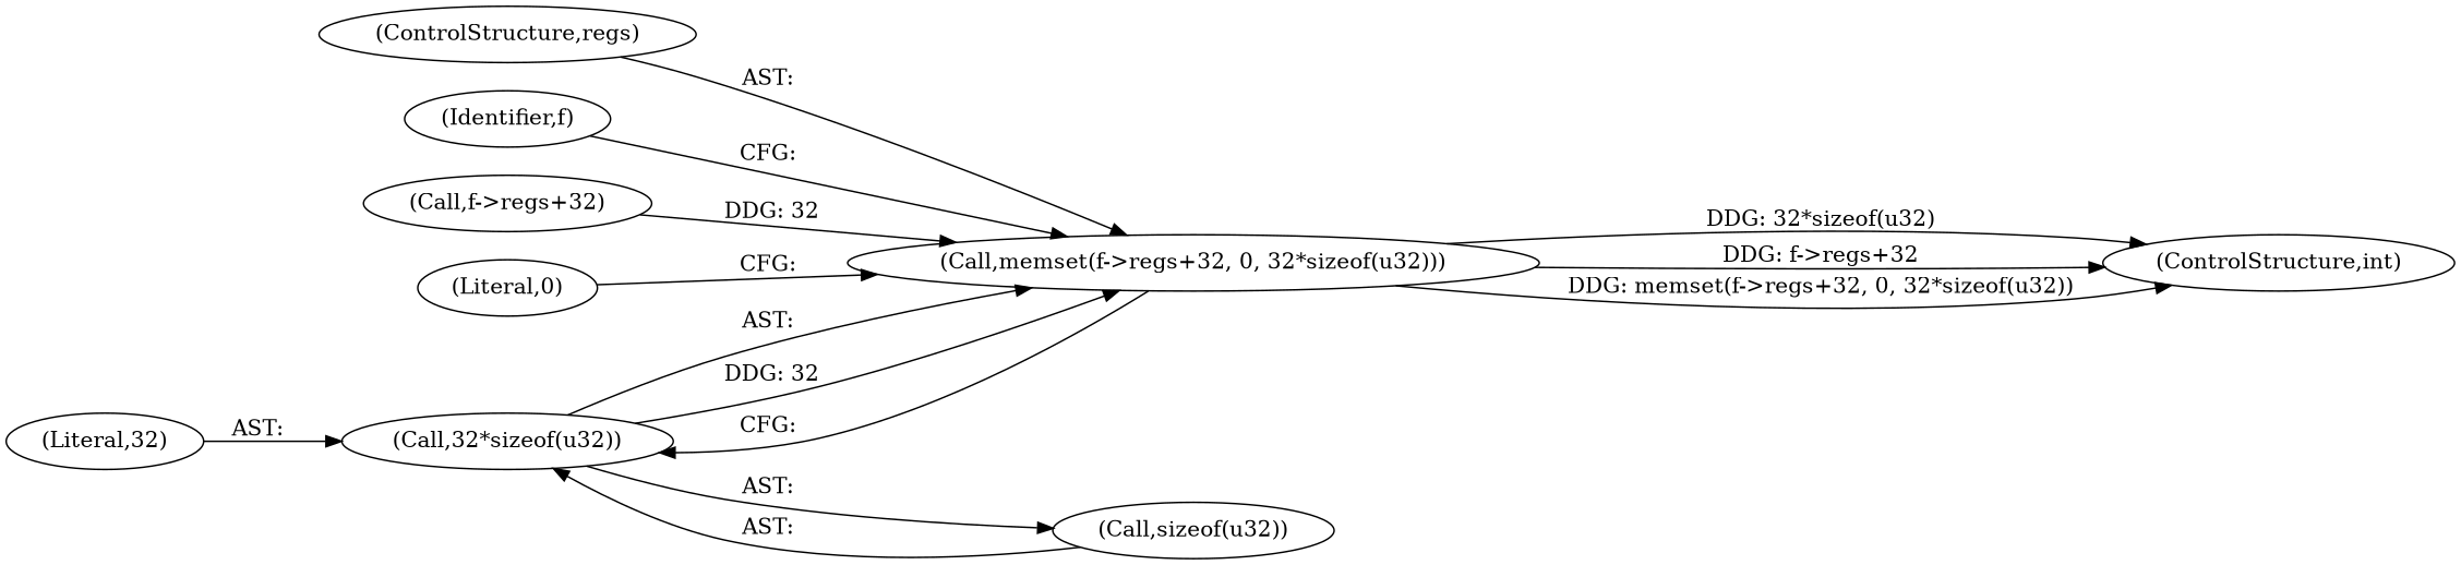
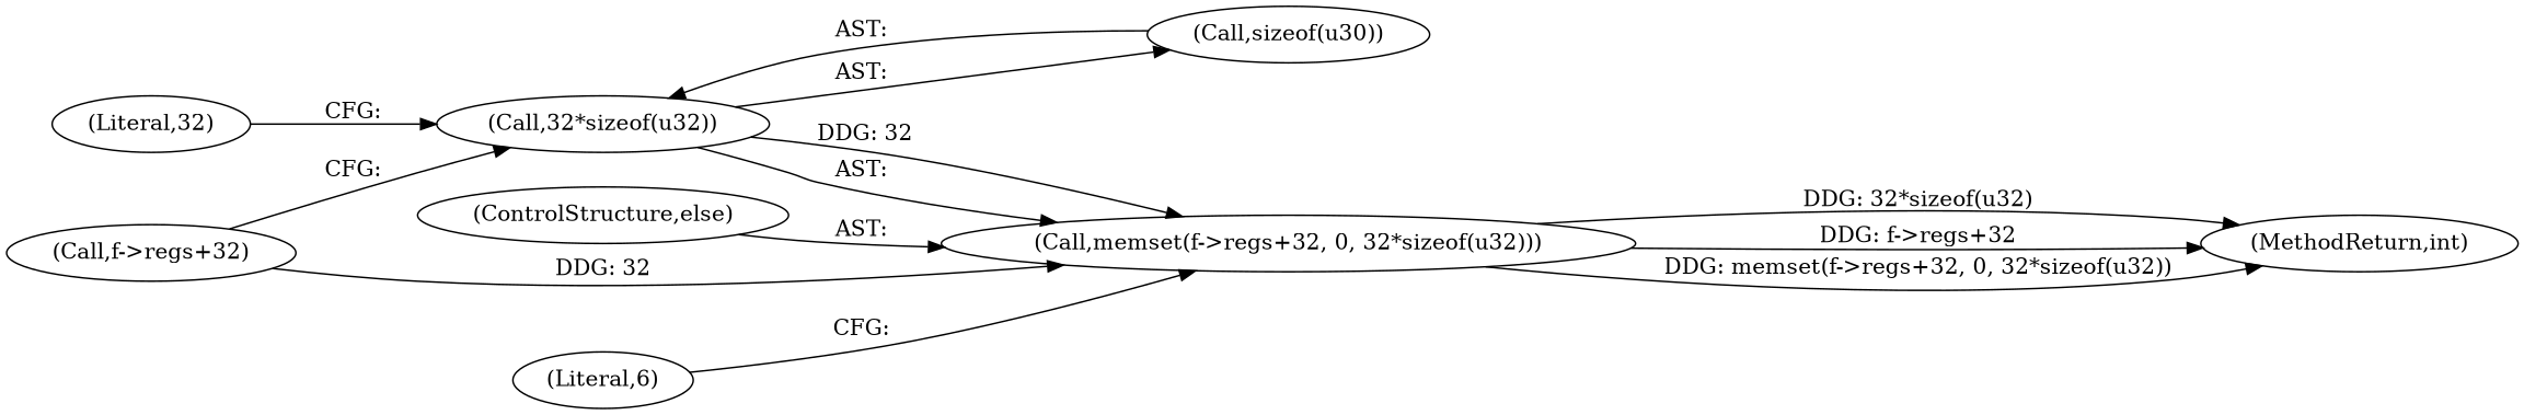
  digraph {
    rankdir=LR
    n1 [label="(Call,32*sizeof(u32))"]
    n2 [label="(Call,memset(f->regs+32, 0, 32*sizeof(u32)))"]
-   n3 [label="(Call,sizeof(u32))"]
-   n4 [label="(ControlStructure,int)"]
-   n5 [label="(ControlStructure,regs)"]
-   n6 [label="(Identifier,f)"]
+   n3 [label="(Call,sizeof(u30))"]
+   n4 [label="(MethodReturn,int)"]
+   n5 [label="(ControlStructure,else)"]
    n7 [label="(Literal,32)"]
    n8 [label="(Call,f->regs+32)"]
-   n9 [label="(Literal,0)"]
+   n9 [label="(Literal,6)"]
    n1 -> n2 [label="AST: "]
    n1 -> n2 [label="DDG: 32"]
    n1 -> n3 [label="AST: "]
-   n2 -> n1 [label="CFG: "]
+   n8 -> n1 [label="CFG: "]
    n2 -> n4 [label="DDG: 32*sizeof(u32)"]
    n2 -> n4 [label="DDG: f->regs+32"]
    n2 -> n4 [label="DDG: memset(f->regs+32, 0, 32*sizeof(u32))"]
    n3 -> n1 [label="AST: "]
    n5 -> n2 [label="AST: "]
-   n6 -> n2 [label="CFG: "]
-   n7 -> n1 [label="AST: "]
+   n7 -> n1 [label="CFG: "]
    n8 -> n2 [label="DDG: 32"]
    n9 -> n2 [label="CFG: "]
  }
